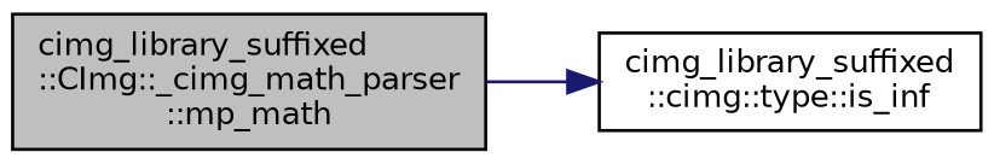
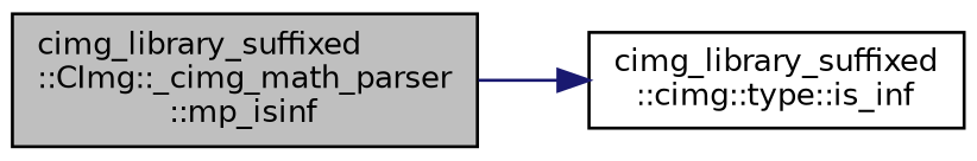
  digraph {
    rankdir=LR
    node [color=black fontname=Helvetica fontsize=10 shape=record style=filled]
-   n1 [fillcolor=grey75 fontcolor=black height=0.2 label="cimg_library_suffixed\l::CImg::_cimg_math_parser\l::mp_math" width=0.4]
+   n1 [fillcolor=grey75 fontcolor=black height=0.2 label="cimg_library_suffixed\l::CImg::_cimg_math_parser\l::mp_isinf" width=0.4]
    n2 [fillcolor=white height=0.2 label="cimg_library_suffixed\l::cimg::type::is_inf" width=0.4]
    n1 -> n2 [color=midnightblue fontname=Helvetica fontsize=10 labelfontname=Helvetica labelfontsize=10 style=solid]
  }
